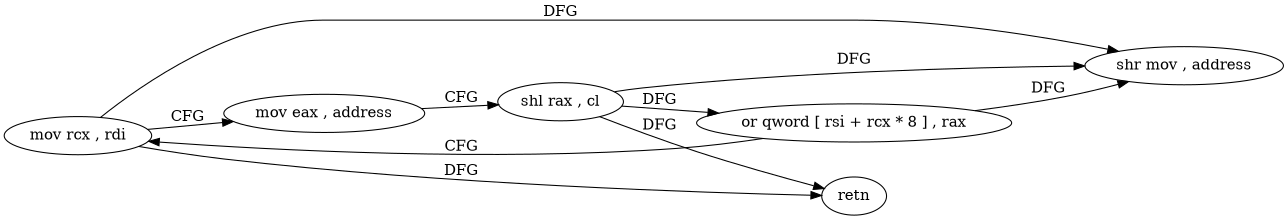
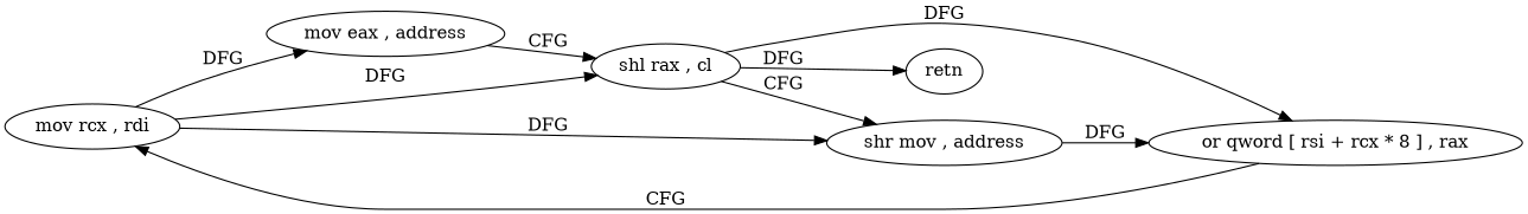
  digraph {
    rankdir=LR
    n1 [label="mov rcx , rdi"]
    n2 [label="mov eax , address"]
    n3 [label="shl rax , cl"]
    n4 [label="shr mov , address"]
    n5 [label="or qword [ rsi + rcx * 8 ] , rax"]
    n6 [label=retn]
-   n1 -> n2 [label=CFG]
-   n1 -> n6 [label=DFG]
+   n1 -> n2 [label=DFG]
+   n1 -> n3 [label=DFG]
    n1 -> n4 [label=DFG]
    n2 -> n3 [label=CFG]
-   n3 -> n4 [label=DFG]
+   n3 -> n4 [label=CFG]
    n3 -> n5 [label=DFG]
    n3 -> n6 [label=DFG]
-   n5 -> n4 [label=DFG]
+   n4 -> n5 [label=DFG]
    n5 -> n1 [label=CFG]
  }
